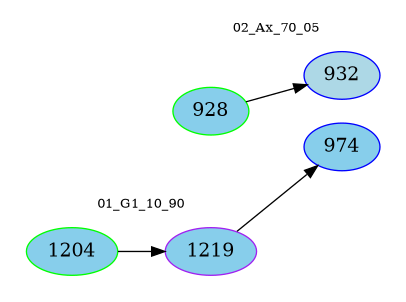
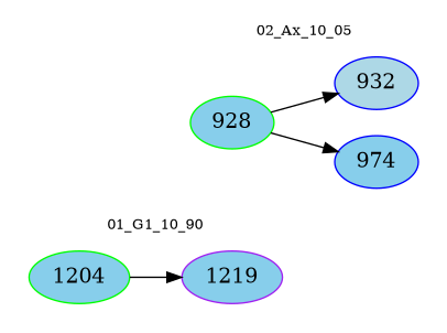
  digraph {
    rankdir=LR
    node [color=green fillcolor=skyblue style=filled]
    edge [color=black]
    n1 [label=928]
    n2 [color=blue fillcolor=lightblue label=932]
    n3 [color=blue label=974]
    n4 [label=1204]
    n5 [color=purple label=1219]
    subgraph cluster_1 {
      color=white
      fontsize=10
-     label="02_Ax_70_05"
+     label="02_Ax_10_05"
      n1
      n2
      n3
    }
    subgraph cluster_2 {
      color=white
      fontsize=10
      label="01_G1_10_90"
      n4
      n5
    }
    n1 -> n2
-   n5 -> n3
+   n1 -> n3
    n4 -> n5
  }
